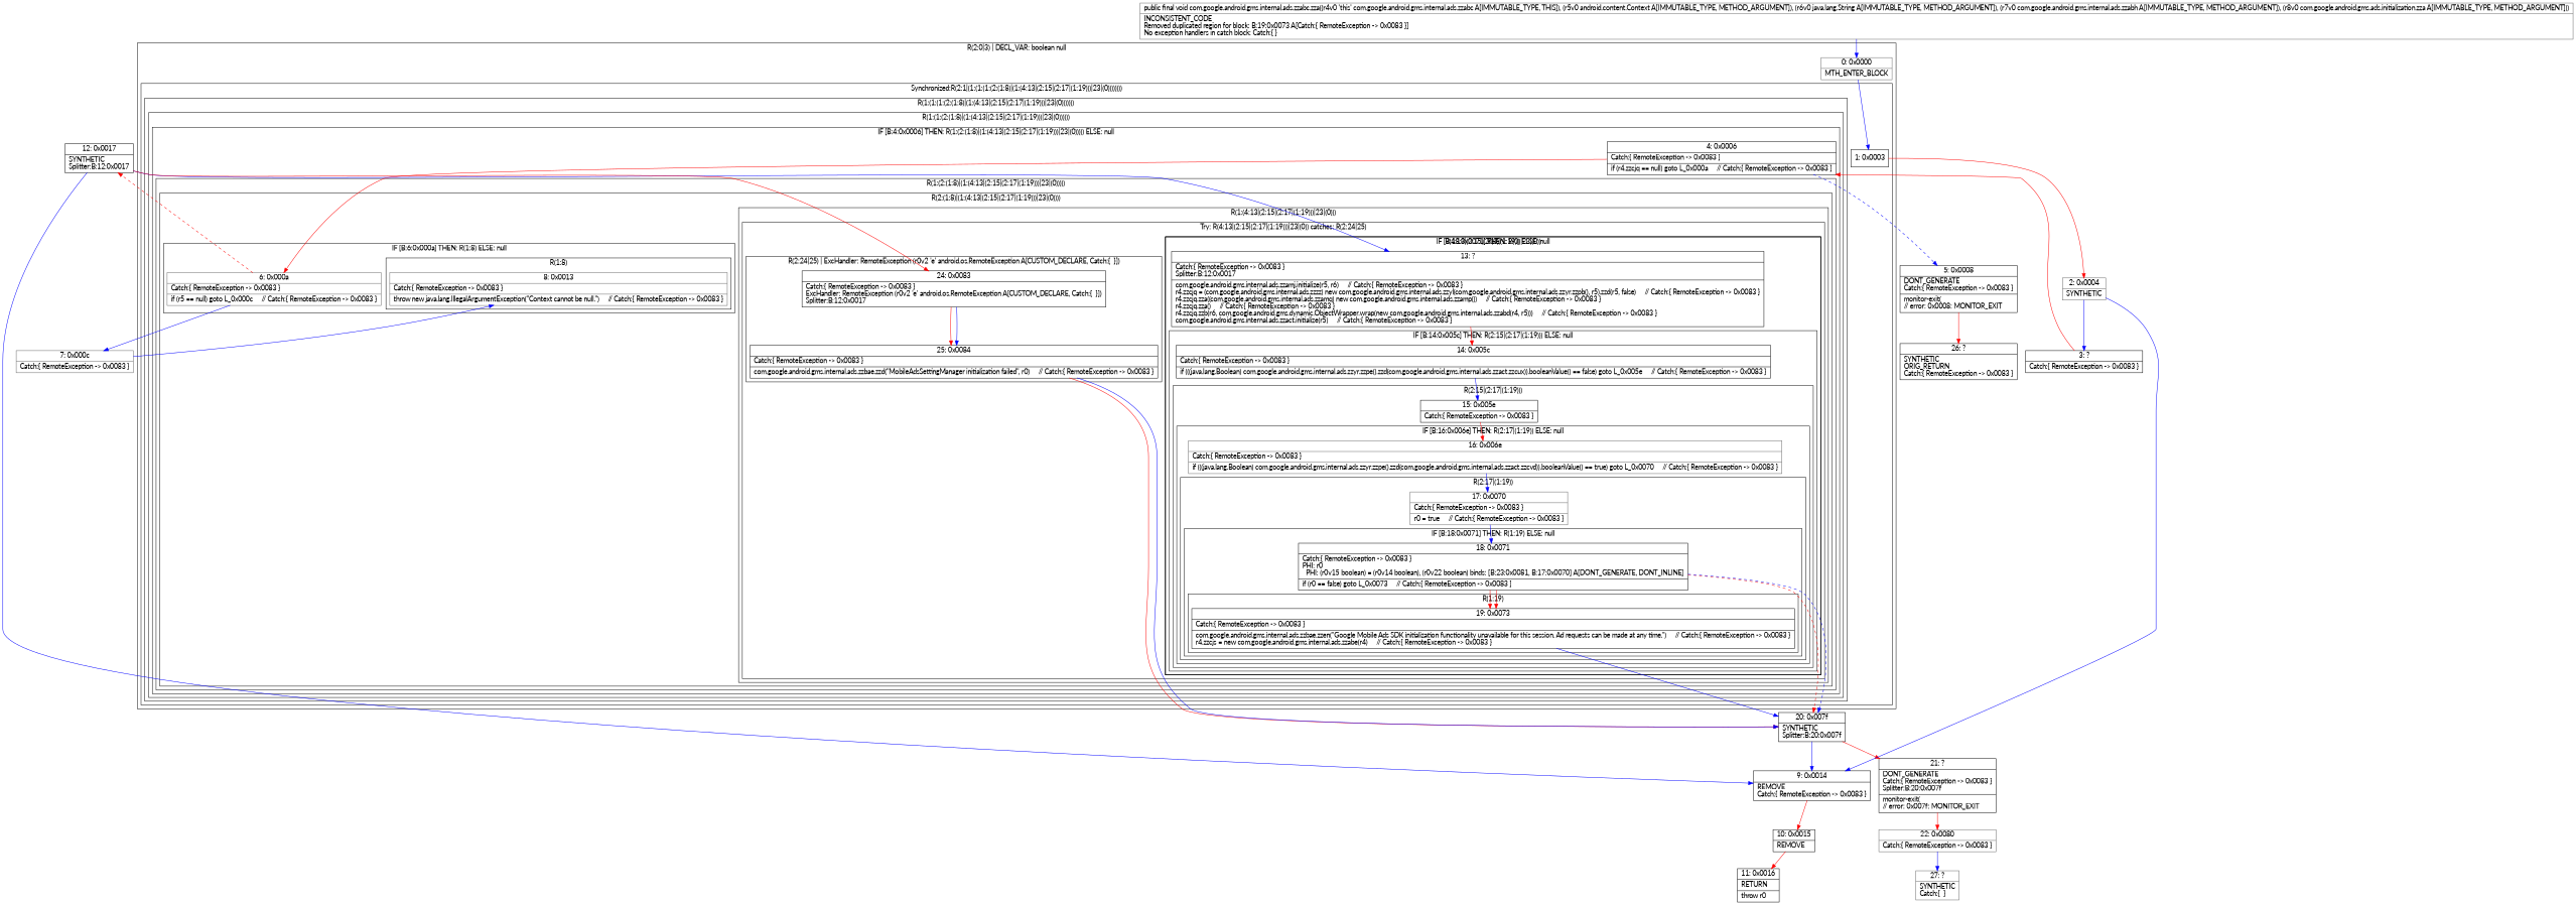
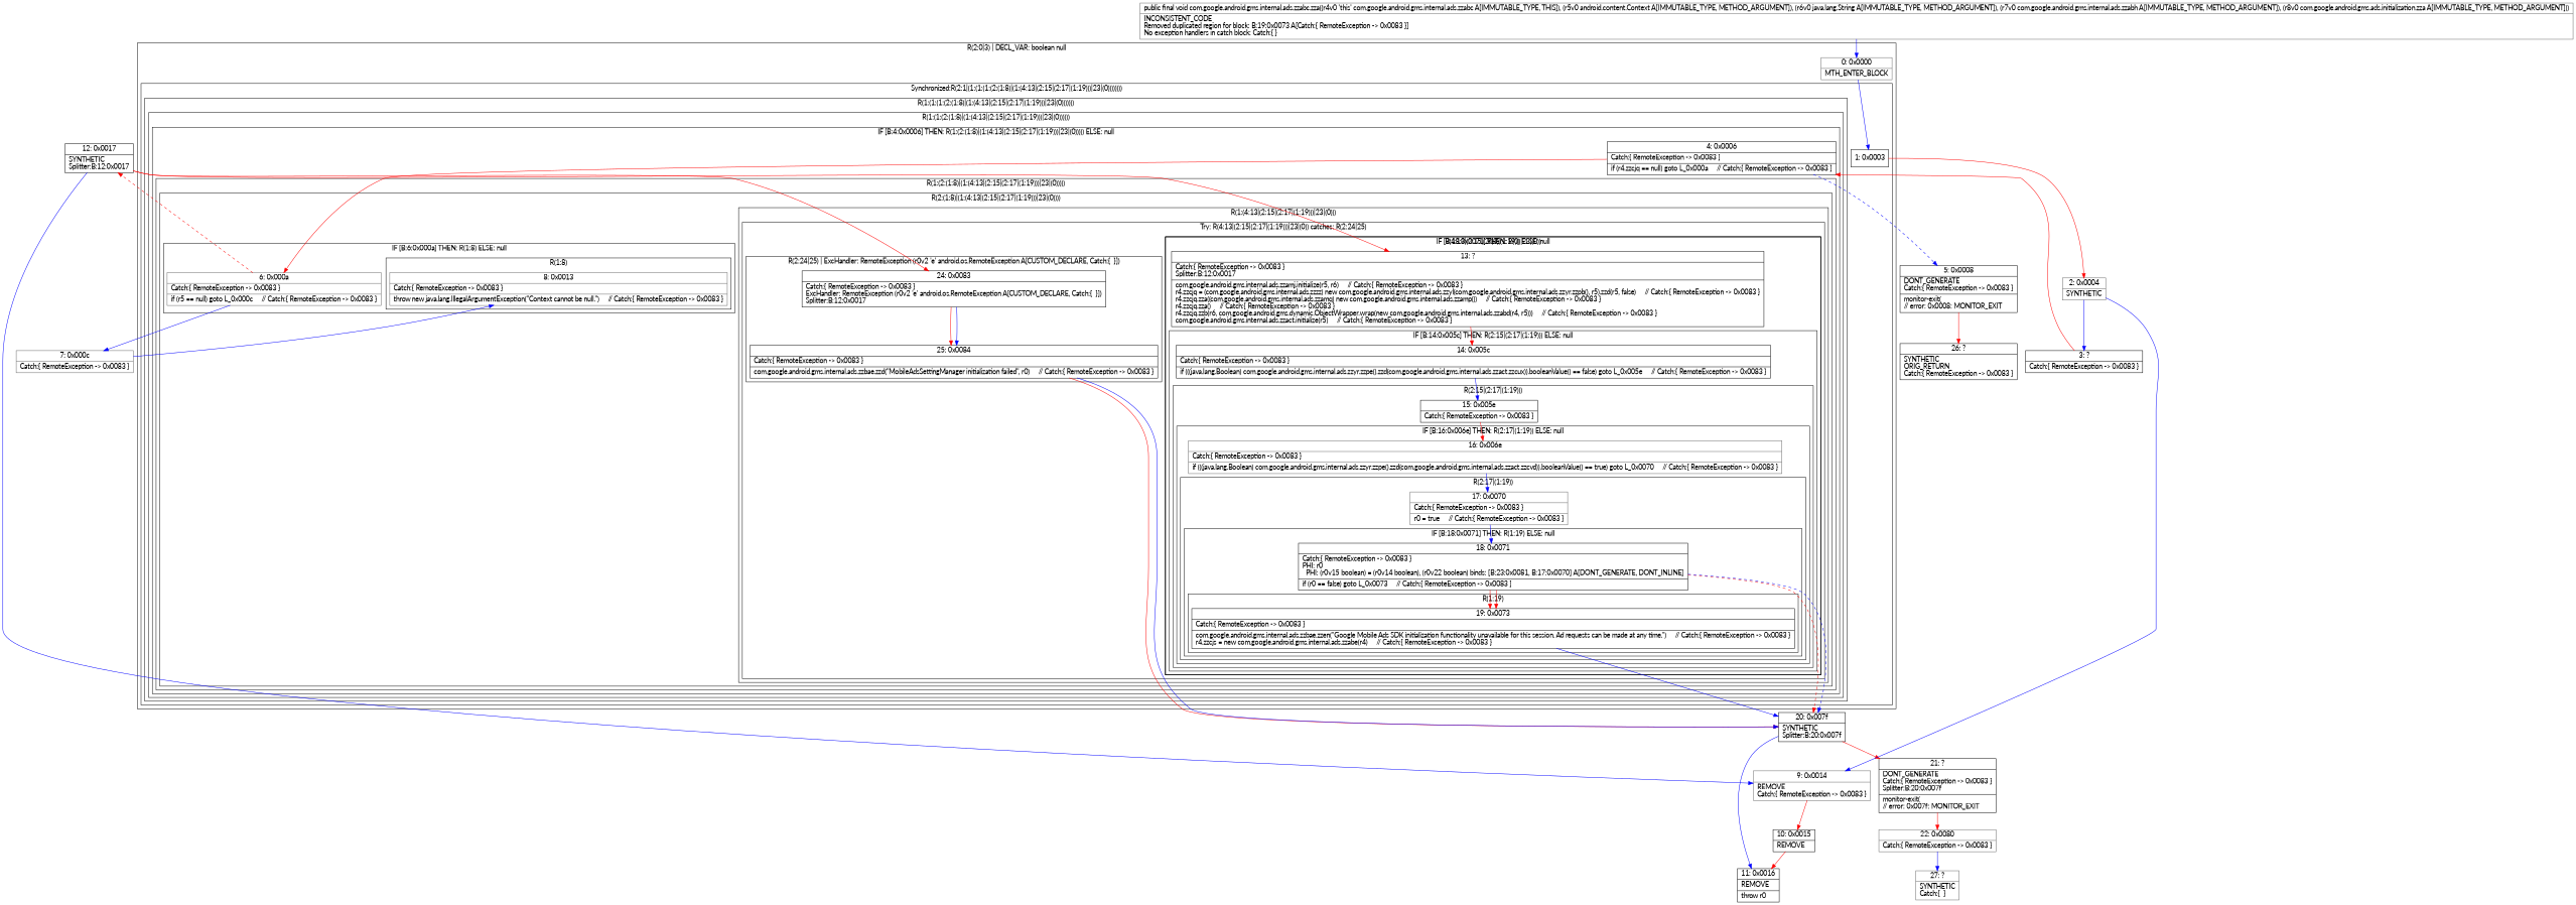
  digraph {
    fontname=Lato
    node [color=black fontname=Lato shape=record]
    edge [color=blue fontname=Lato]
    n1 [color=gray40 label="{8\:\ 0x0013|Catch:\{ RemoteException \-\> 0x0083 \}\l|throw new java.lang.IllegalArgumentException(\"Context cannot be null.\")     \/\/ Catch:\{ RemoteException \-\> 0x0083 \}\l}"]
    n2 [color=gray40 label="{6\:\ 0x000a|Catch:\{ RemoteException \-\> 0x0083 \}\l|if (r5 == null) goto L_0x000c     \/\/ Catch:\{ RemoteException \-\> 0x0083 \}\l}"]
    n3 [label="{19\:\ 0x0073|Catch:\{ RemoteException \-\> 0x0083 \}\l|com.google.android.gms.internal.ads.zzbae.zzen(\"Google Mobile Ads SDK initialization functionality unavailable for this session. Ad requests can be made at any time.\")     \/\/ Catch:\{ RemoteException \-\> 0x0083 \}\lr4.zzcjs = new com.google.android.gms.internal.ads.zzabe(r4)     \/\/ Catch:\{ RemoteException \-\> 0x0083 \}\l}"]
    n4 [label="{18\:\ 0x0071|Catch:\{ RemoteException \-\> 0x0083 \}\lPHI: r0 \l  PHI: (r0v15 boolean) = (r0v14 boolean), (r0v22 boolean) binds: [B:23:0x0081, B:17:0x0070] A[DONT_GENERATE, DONT_INLINE]\l|if (r0 == false) goto L_0x0073     \/\/ Catch:\{ RemoteException \-\> 0x0083 \}\l}"]
    n5 [color=gray40 label="{17\:\ 0x0070|Catch:\{ RemoteException \-\> 0x0083 \}\l|r0 = true     \/\/ Catch:\{ RemoteException \-\> 0x0083 \}\l}"]
    n6 [color=gray40 label="{16\:\ 0x006e|Catch:\{ RemoteException \-\> 0x0083 \}\l|if (((java.lang.Boolean) com.google.android.gms.internal.ads.zzyr.zzpe().zzd(com.google.android.gms.internal.ads.zzact.zzcvd)).booleanValue() == true) goto L_0x0070     \/\/ Catch:\{ RemoteException \-\> 0x0083 \}\l}"]
    n7 [label="{15\:\ 0x005e|Catch:\{ RemoteException \-\> 0x0083 \}\l}"]
    n8 [label="{14\:\ 0x005c|Catch:\{ RemoteException \-\> 0x0083 \}\l|if (((java.lang.Boolean) com.google.android.gms.internal.ads.zzyr.zzpe().zzd(com.google.android.gms.internal.ads.zzact.zzcux)).booleanValue() == false) goto L_0x005e     \/\/ Catch:\{ RemoteException \-\> 0x0083 \}\l}"]
    n9 [label="{13\:\ ?|Catch:\{ RemoteException \-\> 0x0083 \}\lSplitter:B:12:0x0017\l|com.google.android.gms.internal.ads.zzamj.initialize(r5, r6)     \/\/ Catch:\{ RemoteException \-\> 0x0083 \}\lr4.zzcjq = (com.google.android.gms.internal.ads.zzzz) new com.google.android.gms.internal.ads.zzyl(com.google.android.gms.internal.ads.zzyr.zzpb(), r5).zzd(r5, false)     \/\/ Catch:\{ RemoteException \-\> 0x0083 \}\lr4.zzcjq.zza((com.google.android.gms.internal.ads.zzamq) new com.google.android.gms.internal.ads.zzamp())     \/\/ Catch:\{ RemoteException \-\> 0x0083 \}\lr4.zzcjq.zza()     \/\/ Catch:\{ RemoteException \-\> 0x0083 \}\lr4.zzcjq.zzb(r6, com.google.android.gms.dynamic.ObjectWrapper.wrap(new com.google.android.gms.internal.ads.zzabd(r4, r5)))     \/\/ Catch:\{ RemoteException \-\> 0x0083 \}\lcom.google.android.gms.internal.ads.zzact.initialize(r5)     \/\/ Catch:\{ RemoteException \-\> 0x0083 \}\l}"]
    n10 [label="{24\:\ 0x0083|Catch:\{ RemoteException \-\> 0x0083 \}\lExcHandler: RemoteException (r0v2 'e' android.os.RemoteException A[CUSTOM_DECLARE, Catch:\{  \}])\lSplitter:B:12:0x0017\l}"]
    n11 [label="{25\:\ 0x0084|Catch:\{ RemoteException \-\> 0x0083 \}\l|com.google.android.gms.internal.ads.zzbae.zzd(\"MobileAdsSettingManager initialization failed\", r0)     \/\/ Catch:\{ RemoteException \-\> 0x0083 \}\l}"]
    n12 [label="{4\:\ 0x0006|Catch:\{ RemoteException \-\> 0x0083 \}\l|if (r4.zzcjq == null) goto L_0x000a     \/\/ Catch:\{ RemoteException \-\> 0x0083 \}\l}"]
    n13 [label="{1\:\ 0x0003}"]
    n14 [color=gray40 label="{0\:\ 0x0000|MTH_ENTER_BLOCK\l}"]
    n15 [color=gray40 label="{7\:\ 0x000c|Catch:\{ RemoteException \-\> 0x0083 \}\l}"]
    n16 [label="{12\:\ 0x0017|SYNTHETIC\lSplitter:B:12:0x0017\l}"]
    n17 [label="{20\:\ 0x007f|SYNTHETIC\lSplitter:B:20:0x007f\l}"]
    n18 [label="{5\:\ 0x0008|DONT_GENERATE\lCatch:\{ RemoteException \-\> 0x0083 \}\l|monitor\-exit(\l\/\/ error: 0x0008: MONITOR_EXIT  \l}"]
    n19 [color=gray40 label="{2\:\ 0x0004|SYNTHETIC\l}"]
    n20 [label="{3\:\ ?|Catch:\{ RemoteException \-\> 0x0083 \}\l}"]
-   n21 [label="{9\:\ 0x0014|REMOVE\lCatch:\{ RemoteException \-\> 0x0083 \}\l}"]
+   n21 [color=gray40 label="{9\:\ 0x0014|REMOVE\lCatch:\{ RemoteException \-\> 0x0083 \}\l}"]
    n22 [label="{26\:\ ?|SYNTHETIC\lORIG_RETURN\lCatch:\{ RemoteException \-\> 0x0083 \}\l}"]
    n23 [label="{21\:\ ?|DONT_GENERATE\lCatch:\{ RemoteException \-\> 0x0083 \}\lSplitter:B:20:0x007f\l|monitor\-exit(\l\/\/ error: 0x007f: MONITOR_EXIT  \l}"]
    n24 [label="{10\:\ 0x0015|REMOVE\l}"]
-   n25 [label="{11\:\ 0x0016|RETURN\l|throw r0\l}"]
+   n25 [label="{11\:\ 0x0016|REMOVE\l|throw r0\l}"]
    n26 [color=gray40 label="{22\:\ 0x0080|Catch:\{ RemoteException \-\> 0x0083 \}\l}"]
    n27 [color=gray40 label="{27\:\ ?|SYNTHETIC\lCatch:\{  \}\l}"]
    n28 [color=gray40 label="{public final void com.google.android.gms.internal.ads.zzabc.zza((r4v0 'this' com.google.android.gms.internal.ads.zzabc A[IMMUTABLE_TYPE, THIS]), (r5v0 android.content.Context A[IMMUTABLE_TYPE, METHOD_ARGUMENT]), (r6v0 java.lang.String A[IMMUTABLE_TYPE, METHOD_ARGUMENT]), (r7v0 com.google.android.gms.internal.ads.zzabh A[IMMUTABLE_TYPE, METHOD_ARGUMENT]), (r8v0 com.google.android.gms.ads.initialization.zza A[IMMUTABLE_TYPE, METHOD_ARGUMENT]))  | INCONSISTENT_CODE\lRemoved duplicated region for block: B:19:0x0073 A[Catch:\{ RemoteException \-\> 0x0083 \}]\lNo exception handlers in catch block: Catch:\{  \}\l}"]
    subgraph cluster_1 {
      label="R(2:0|3) | DECL_VAR: boolean null\l"
      n14
      subgraph cluster_2 {
        label="Synchronized:R(2:1|(1:(1:(1:(2:(1:8)|(1:(4:13|(2:15|(2:17|(1:19)))|23|(0))))))))"
        n13
        subgraph cluster_3 {
          label="R(1:(1:(1:(2:(1:8)|(1:(4:13|(2:15|(2:17|(1:19)))|23|(0)))))))"
          subgraph cluster_4 {
            label="R(1:(1:(2:(1:8)|(1:(4:13|(2:15|(2:17|(1:19)))|23|(0))))))"
            subgraph cluster_5 {
              label="IF [B:4:0x0006] THEN: R(1:(2:(1:8)|(1:(4:13|(2:15|(2:17|(1:19)))|23|(0))))) ELSE: null"
              n12
              subgraph cluster_6 {
                label="R(1:(2:(1:8)|(1:(4:13|(2:15|(2:17|(1:19)))|23|(0)))))"
                subgraph cluster_7 {
                  label="R(2:(1:8)|(1:(4:13|(2:15|(2:17|(1:19)))|23|(0))))"
                  subgraph cluster_8 {
                    label="IF [B:6:0x000a] THEN: R(1:8) ELSE: null"
                    n2
                    subgraph cluster_9 {
                      label="R(1:8)"
                      n1
                    }
                  }
                  subgraph cluster_10 {
                    label="R(1:(4:13|(2:15|(2:17|(1:19)))|23|(0)))"
                    subgraph cluster_11 {
                      label="Try: R(4:13|(2:15|(2:17|(1:19)))|23|(0)) catches: R(2:24|25)"
                      subgraph cluster_12 {
                        label="R(4:13|(2:15|(2:17|(1:19)))|23|(0))"
                        n9
                        subgraph cluster_13 {
                          label="IF [B:14:0x005c] THEN: R(2:15|(2:17|(1:19))) ELSE: null"
                          n8
                          subgraph cluster_14 {
                            label="R(2:15|(2:17|(1:19)))"
                            n7
                            subgraph cluster_15 {
                              label="IF [B:16:0x006e] THEN: R(2:17|(1:19)) ELSE: null"
                              n6
                              subgraph cluster_16 {
                                label="R(2:17|(1:19))"
                                n5
                                subgraph cluster_17 {
                                  label="IF [B:18:0x0071] THEN: R(1:19) ELSE: null"
                                  n4
                                  subgraph cluster_18 {
                                    label="R(1:19)"
                                    n3
                                  }
                                }
                              }
                            }
                          }
                        }
                        subgraph cluster_19 {
                          label="IF [B:18:0x0071] THEN: R(0) ELSE: null"
                          subgraph cluster_20 {
                            label="R(0)"
                          }
                        }
                      }
                      subgraph cluster_21 {
                        label="R(2:24|25) | ExcHandler: RemoteException (r0v2 'e' android.os.RemoteException A[CUSTOM_DECLARE, Catch:\{  \}])\l"
                        n10
                        n11
                      }
                    }
                  }
                }
              }
            }
          }
        }
      }
    }
    subgraph cluster_22 {
      label="R(2:24|25) | ExcHandler: RemoteException (r0v2 'e' android.os.RemoteException A[CUSTOM_DECLARE, Catch:\{  \}])\l"
    }
    n2 -> n15
    n2 -> n16 [color=red style=dashed]
    n3 -> n17
    n4 -> n3 [color=red]
    n4 -> n3 [color=red]
    n4 -> n17 [color=red style=dashed]
    n4 -> n17 [style=dashed]
    n5 -> n4
    n6 -> n5
    n7 -> n6 [color=red]
    n8 -> n7
    n9 -> n8 [color=red]
    n10 -> n11 [color=red]
    n10 -> n11
    n11 -> n17 [color=red]
    n11 -> n17
    n12 -> n2 [color=red]
    n12 -> n18 [style=dashed]
    n13 -> n19 [color=red]
    n14 -> n13
    n15 -> n1
-   n16 -> n9
+   n16 -> n9 [color=red]
    n16 -> n10 [color=red]
    n16 -> n21
-   n17 -> n21
+   n17 -> n25
    n17 -> n23 [color=red]
    n18 -> n22 [color=red]
    n19 -> n20
    n19 -> n21
    n20 -> n12 [color=red]
    n21 -> n24 [color=red]
    n23 -> n26 [color=red]
    n24 -> n25 [color=red]
    n26 -> n27
    n28 -> n14
  }
